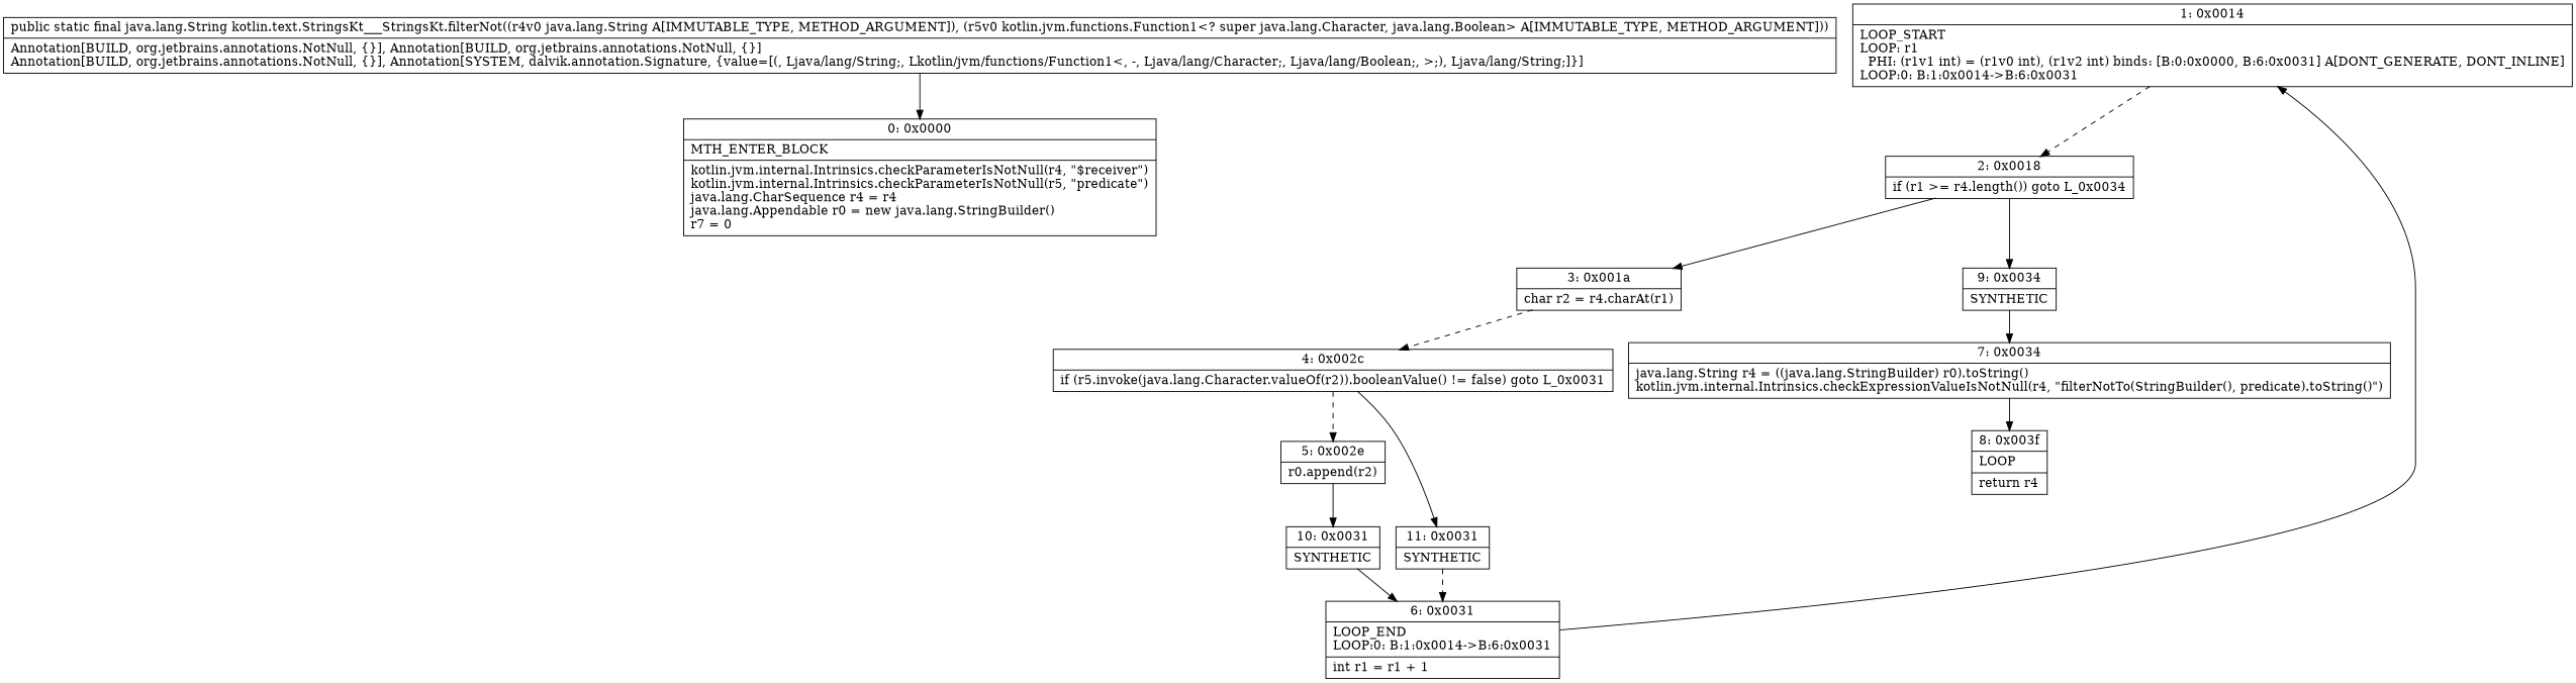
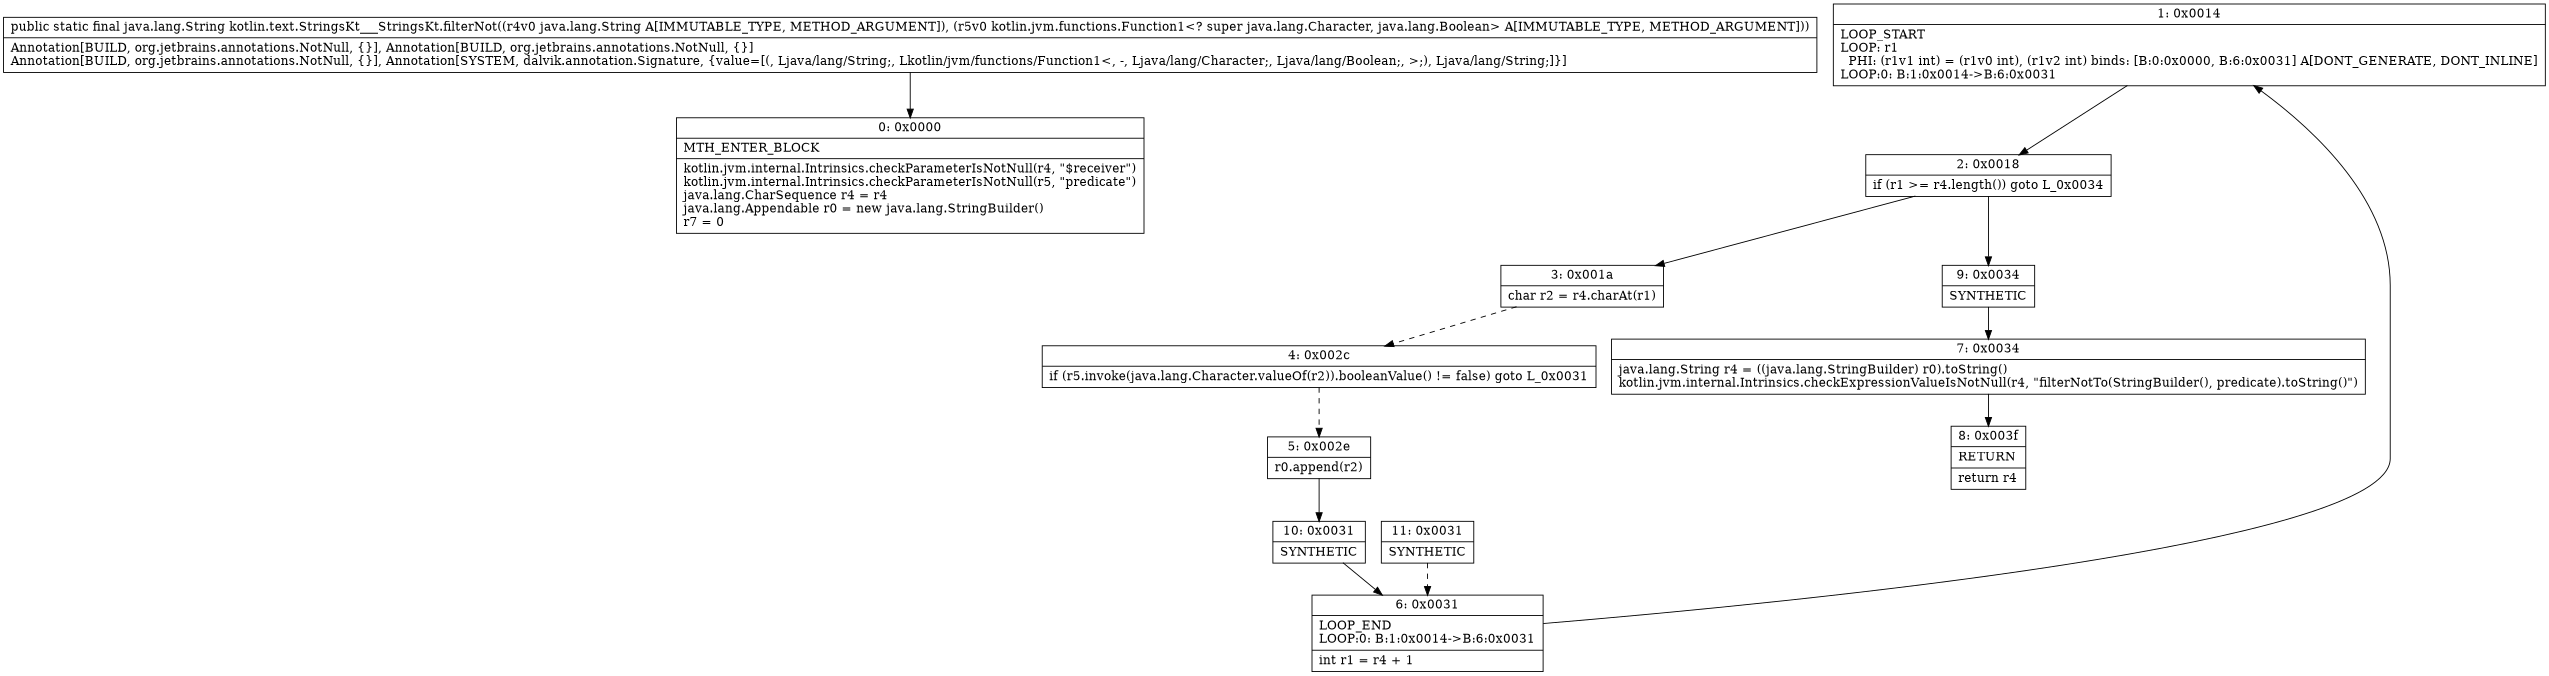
  digraph {
    node [shape=record]
    n1 [label="{0\:\ 0x0000|MTH_ENTER_BLOCK\l|kotlin.jvm.internal.Intrinsics.checkParameterIsNotNull(r4, \"$receiver\")\lkotlin.jvm.internal.Intrinsics.checkParameterIsNotNull(r5, \"predicate\")\ljava.lang.CharSequence r4 = r4\ljava.lang.Appendable r0 = new java.lang.StringBuilder()\lr7 = 0\l}"]
    n2 [label="{1\:\ 0x0014|LOOP_START\lLOOP: r1 \l  PHI: (r1v1 int) = (r1v0 int), (r1v2 int) binds: [B:0:0x0000, B:6:0x0031] A[DONT_GENERATE, DONT_INLINE]\lLOOP:0: B:1:0x0014\-\>B:6:0x0031\l}"]
    n3 [label="{2\:\ 0x0018|if (r1 \>= r4.length()) goto L_0x0034\l}"]
    n4 [label="{3\:\ 0x001a|char r2 = r4.charAt(r1)\l}"]
    n5 [label="{9\:\ 0x0034|SYNTHETIC\l}"]
    n6 [label="{4\:\ 0x002c|if (r5.invoke(java.lang.Character.valueOf(r2)).booleanValue() != false) goto L_0x0031\l}"]
    n7 [label="{7\:\ 0x0034|java.lang.String r4 = ((java.lang.StringBuilder) r0).toString()\lkotlin.jvm.internal.Intrinsics.checkExpressionValueIsNotNull(r4, \"filterNotTo(StringBuilder(), predicate).toString()\")\l}"]
    n8 [label="{5\:\ 0x002e|r0.append(r2)\l}"]
    n9 [label="{11\:\ 0x0031|SYNTHETIC\l}"]
    n10 [label="{10\:\ 0x0031|SYNTHETIC\l}"]
-   n11 [label="{6\:\ 0x0031|LOOP_END\lLOOP:0: B:1:0x0014\-\>B:6:0x0031\l|int r1 = r1 + 1\l}"]
-   n12 [label="{8\:\ 0x003f|LOOP\l|return r4\l}"]
+   n11 [label="{6\:\ 0x0031|LOOP_END\lLOOP:0: B:1:0x0014\-\>B:6:0x0031\l|int r1 = r4 + 1\l}"]
+   n12 [label="{8\:\ 0x003f|RETURN\l|return r4\l}"]
    n13 [label="{public static final java.lang.String kotlin.text.StringsKt___StringsKt.filterNot((r4v0 java.lang.String A[IMMUTABLE_TYPE, METHOD_ARGUMENT]), (r5v0 kotlin.jvm.functions.Function1\<? super java.lang.Character, java.lang.Boolean\> A[IMMUTABLE_TYPE, METHOD_ARGUMENT]))  | Annotation[BUILD, org.jetbrains.annotations.NotNull, \{\}], Annotation[BUILD, org.jetbrains.annotations.NotNull, \{\}]\lAnnotation[BUILD, org.jetbrains.annotations.NotNull, \{\}], Annotation[SYSTEM, dalvik.annotation.Signature, \{value=[(, Ljava\/lang\/String;, Lkotlin\/jvm\/functions\/Function1\<, \-, Ljava\/lang\/Character;, Ljava\/lang\/Boolean;, \>;), Ljava\/lang\/String;]\}]\l}"]
-   n2 -> n3 [style=dashed]
+   n2 -> n3
    n3 -> n4 [style=solid]
    n3 -> n5
    n4 -> n6 [style=dashed]
    n5 -> n7
    n6 -> n8 [style=dashed]
-   n6 -> n9
    n7 -> n12
    n8 -> n10
    n9 -> n11 [style=dashed]
    n10 -> n11
    n11 -> n2
    n13 -> n1
  }
